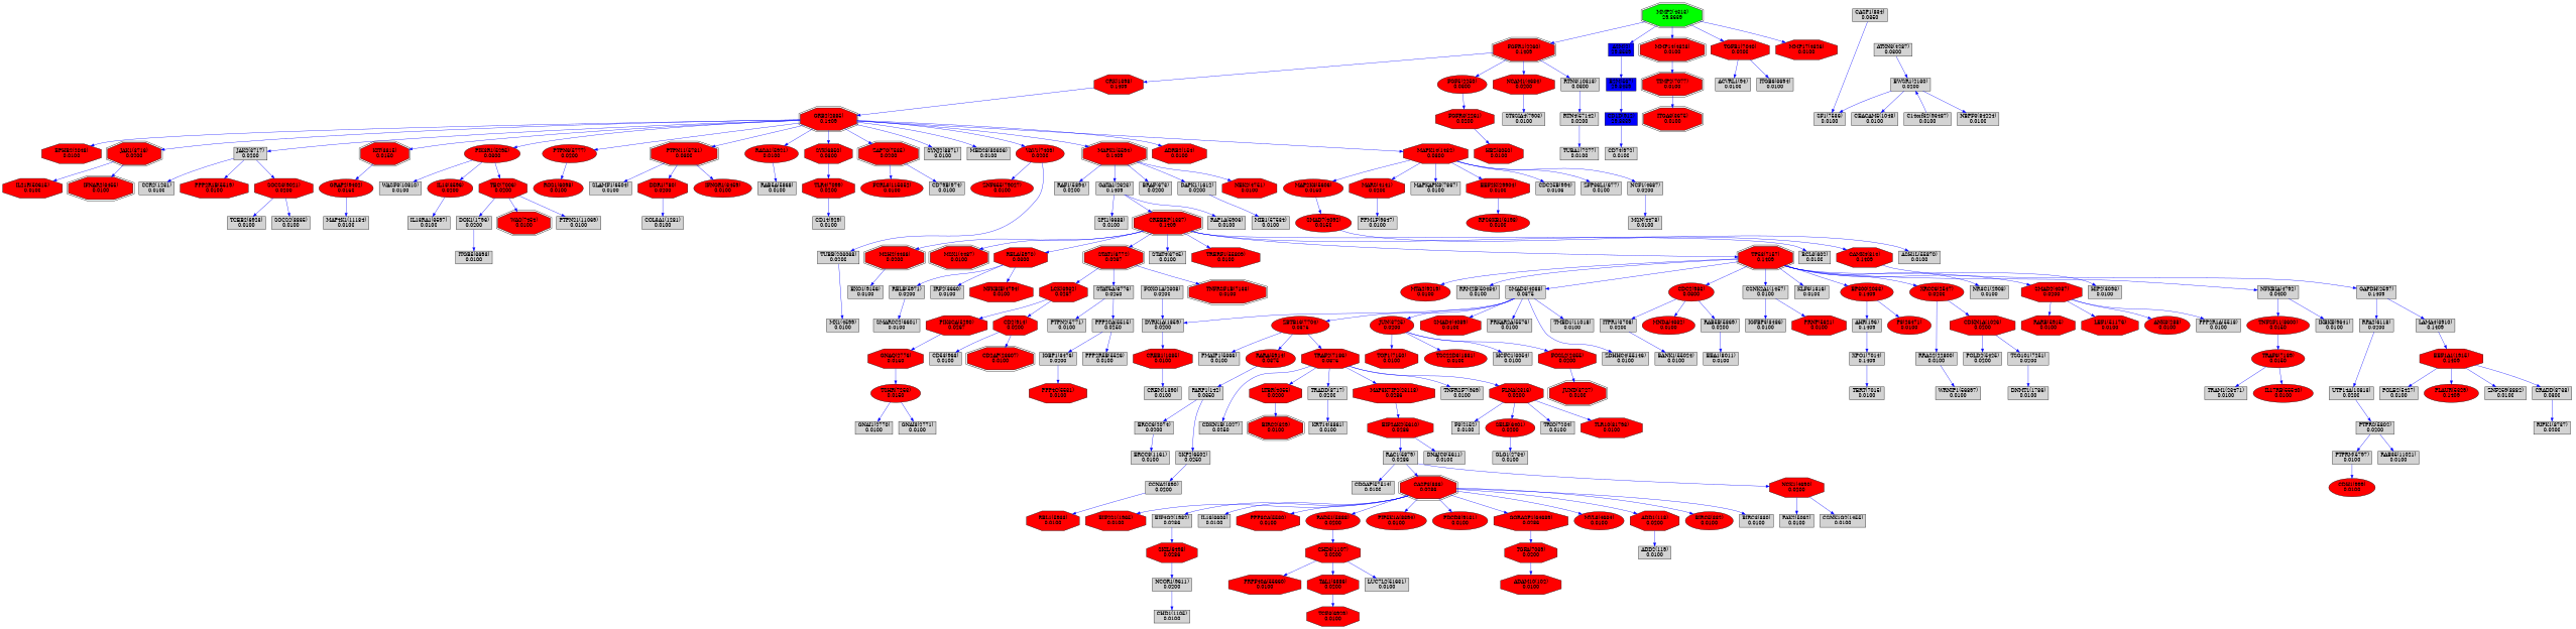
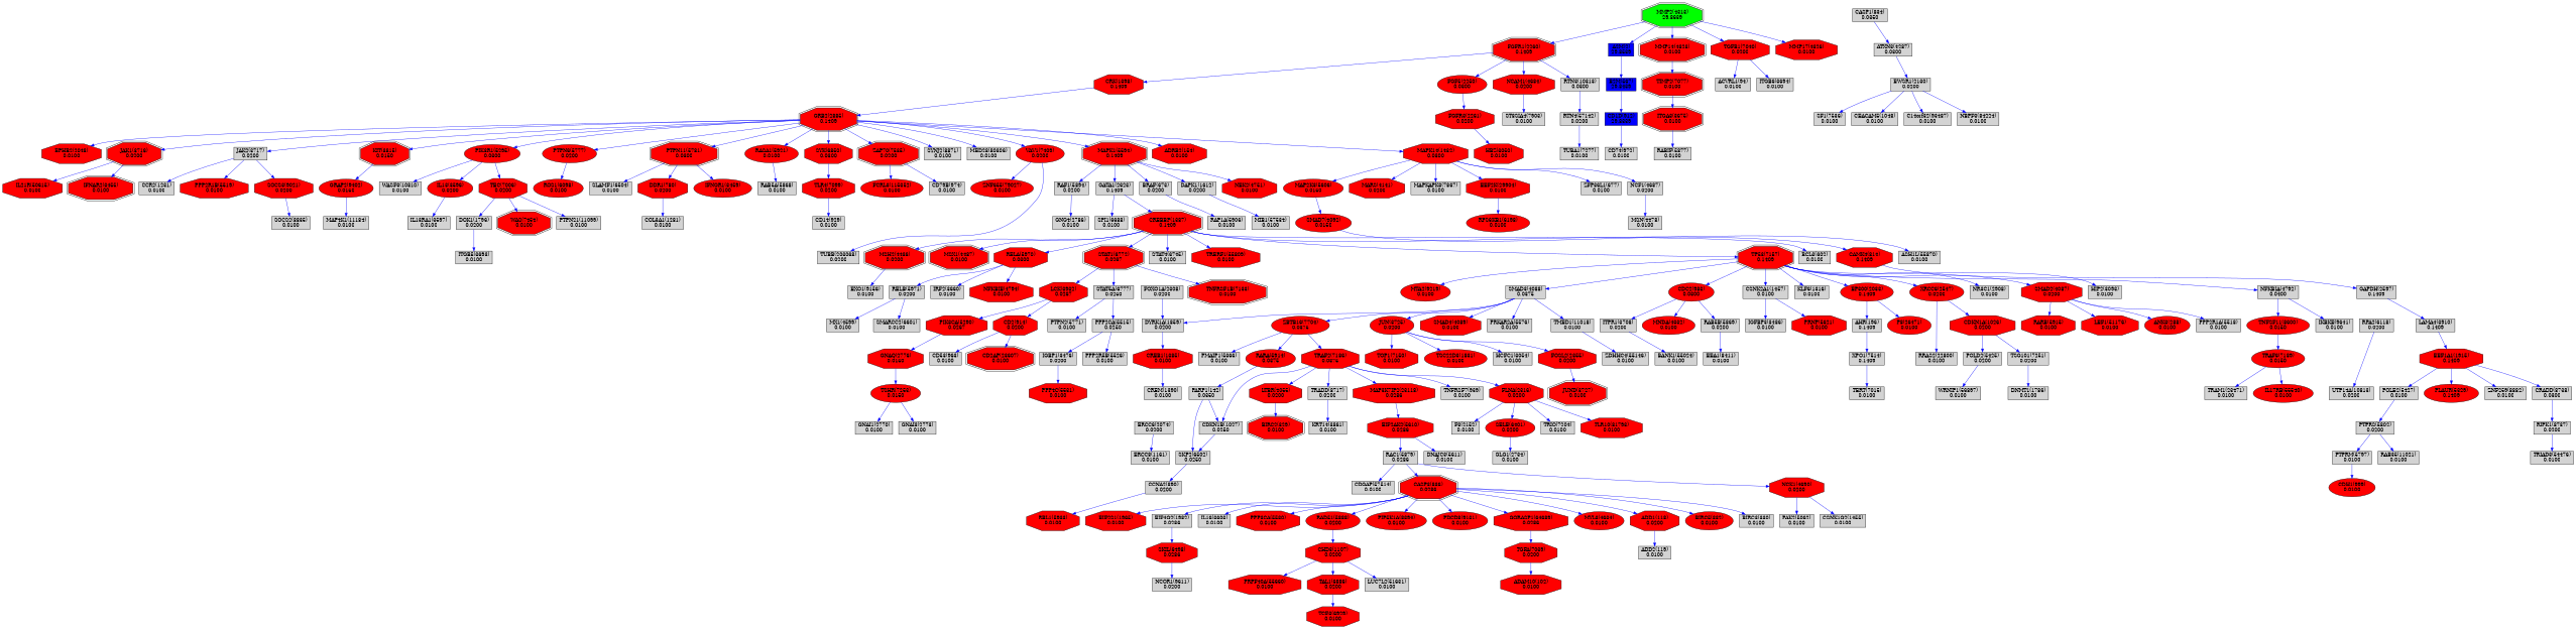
  digraph {
    node [fillcolor=lightgray shape=box style=filled]
    edge [color=blue]
    n1 [fillcolor=red label="ADD1(118)\n0,0200" shape=octagon]
    n2 [label="ADD2(119)\n0,0100"]
    n3 [label="PARP1(142)\n0,0350"]
    n4 [label="ERCC6(2074)\n0,0200"]
    n5 [label="SKP2(6502)\n0,0250"]
    n6 [label="CASP1(834)\n0,0350"]
    n7 [label="ATXN3(4287)\n0,0300"]
    n8 [label="ERCC8(1161)\n0,0100"]
    n9 [fillcolor=red label="ADRB2(154)\n0,0100" shape=octagon]
    n10 [label="AHR(196)\n0,1409"]
-   n11 [label="XPO1(7014)\n0,1409"]
+   n11 [label="XPO1(7514)\n0,1409"]
    n12 [label="TERT(7015)\n0,0100"]
    n13 [fillcolor=blue label="A2M(2)\n29,8539"]
    n14 [fillcolor=blue label="B2M(567)\n29,8439"]
    n15 [fillcolor=blue label="CD1D(912)\n29,8339"]
    n16 [label="ACVRL1(94)\n0,0100"]
    n17 [fillcolor=red label="BIRC5(332)\n0,0100" shape=ellipse]
    n18 [fillcolor=red label="ADAM10(102)\n0,0100" shape=octagon]
    n19 [label="CD74(972)\n0,0100"]
    n20 [label="BRAF(673)\n0,0200"]
    n21 [label="RAP1A(5906)\n0,0100"]
    n22 [fillcolor=red label="DDR1(780)\n0,0200" shape=octagon]
    n23 [label="COL3A1(1281)\n0,0100"]
    n24 [label="EWSR1(2130)\n0,0200"]
    n25 [fillcolor=red label="CASP3(836)\n0,0286" shape=doubleoctagon]
    n26 [label="BIRC3(330)\n0,0100"]
    n27 [fillcolor=red label="EIF2S1(1965)\n0,0100" shape=octagon]
    n28 [label="EIF4G2(1982)\n0,0286"]
    n29 [label="IL16(3603)\n0,0100"]
    n30 [fillcolor=red label="PPP3CA(5530)\n0,0100" shape=octagon]
    n31 [fillcolor=red label="RAD51(5888)\n0,0200" shape=ellipse]
    n32 [fillcolor=red label="PIP5K1A(8394)\n0,0100" shape=ellipse]
    n33 [fillcolor=red label="PDCD8(9131)\n0,0100" shape=ellipse]
    n34 [fillcolor=red label="GORASP1(64689)\n0,0286" shape=octagon]
    n35 [fillcolor=red label="MYL3(4634)\n0,0100" shape=ellipse]
    n36 [fillcolor=red label="SKIL(6498)\n0,0286" shape=octagon]
    n37 [fillcolor=red label="CHD3(1107)\n0,0200" shape=octagon]
    n38 [fillcolor=red label="TGFA(7039)\n0,0200" shape=octagon]
    n39 [fillcolor=red label="BIRC2(329)\n0,0100" shape=doubleoctagon]
    n40 [fillcolor=red label="CD2(914)\n0,0200" shape=octagon]
    n41 [label="CD53(963)\n0,0100"]
    n42 [fillcolor=red label="CD2AP(23607)\n0,0100" shape=doubleoctagon]
    n43 [label="TNFRSF7(939)\n0,0100"]
    n44 [label="CCNA2(890)\n0,0200"]
    n45 [fillcolor=red label="RBL1(5933)\n0,0100" shape=octagon]
    n46 [fillcolor=red label="CDC2(983)\n0,0300" shape=ellipse]
    n47 [label="ITPR1(3708)\n0,0200"]
    n48 [fillcolor=red label="MNDA(4332)\n0,0100" shape=ellipse]
    n49 [label="RAB5B(5869)\n0,0200"]
    n50 [label="BANK1(55024)\n0,0100"]
-   n51 [label="EEA1(8011)\n0,0100"]
+   n51 [label="EEA1(8411)\n0,0100"]
    n52 [fillcolor=red label="CDH1(999)\n0,0100" shape=ellipse]
    n53 [fillcolor=red label="CDKN1A(1026)\n0,0200" shape=octagon]
    n54 [label="TSG101(7251)\n0,0200"]
    n55 [label="POLD2(5425)\n0,0200"]
    n56 [label="DNMT1(1786)\n0,0100"]
    n57 [label="WRNIP1(56897)\n0,0100"]
    n58 [fillcolor=red label="TAL1(6886)\n0,0200" shape=octagon]
    n59 [label="LUC7L2(51631)\n0,0100"]
    n60 [fillcolor=red label="PRPF40A(55660)\n0,0100" shape=octagon]
    n61 [fillcolor=red label="TCF3(6929)\n0,0100" shape=octagon]
-   n62 [label="CDC25B(994)\n0,0106"]
    n63 [label="CDKN1B(1027)\n0,0250"]
    n64 [label="CCR2(1231)\n0,0100"]
    n65 [label="BCL3(602)\n0,0100"]
    n66 [fillcolor=red label="CREB1(1385)\n0,0100" shape=octagon]
    n67 [label="CREM(1390)\n0,0100"]
    n68 [fillcolor=red label="CREBBP(1387)\n0,1409" shape=doubleoctagon]
    n69 [fillcolor=red label="CAMK4(814)\n0,1409" shape=octagon]
    n70 [fillcolor=red label="MSH2(4436)\n0,0200" shape=doubleoctagon]
    n71 [fillcolor=red label="MSX1(4487)\n0,0100" shape=doubleoctagon]
    n72 [fillcolor=red label="RELA(5970)\n0,0300" shape=octagon]
    n73 [fillcolor=red label="STAT1(6772)\n0,0267" shape=doubleoctagon]
    n74 [fillcolor=red label="TP53(7157)\n0,1409" shape=doubleoctagon]
    n75 [label="STAT4(6745)\n0,0100"]
    n76 [fillcolor=red label="TRERF1(55809)\n0,0100" shape=octagon]
    n77 [label="GAPDH(2597)\n0,1409"]
    n78 [label="EXO1(9156)\n0,0100"]
    n79 [label="IRF2(3660)\n0,0100"]
    n80 [fillcolor=red label="NFKBIE(4794)\n0,0100" shape=octagon]
    n81 [label="RELB(5971)\n0,0200"]
    n82 [fillcolor=red label="LCK(3932)\n0,0267" shape=octagon]
-   n83 [label="STAT5A(6776)\n0,0250"]
+   n83 [label="STAT5A(6777)\n0,0250"]
    n84 [fillcolor=red label="TNFRSF1B(7133)\n0,0100" shape=doubleoctagon]
    n85 [label="CSNK2A1(1457)\n0,0100"]
    n86 [label="KLF6(1316)\n0,0100"]
    n87 [fillcolor=red label="EP300(2033)\n0,1409" shape=ellipse]
    n88 [fillcolor=red label="XRCC6(2547)\n0,0200" shape=ellipse]
    n89 [label="NR3C1(2908)\n0,0100"]
    n90 [fillcolor=red label="SMAD2(4087)\n0,0200" shape=octagon]
    n91 [label="SMAD3(4088)\n0,0375"]
    n92 [label="HIP2(3093)\n0,0100"]
    n93 [label="NFKBIA(4792)\n0,0400"]
    n94 [fillcolor=red label="MTA2(9219)\n0,0100" shape=ellipse]
-   n95 [label="RRM2B(50484)\n0,0100"]
    n96 [label="LAMA4(3910)\n0,1409"]
    n97 [label="RPA2(6118)\n0,0200"]
    n98 [fillcolor=red label="CRK(1398)\n0,1409" shape=octagon]
    n99 [fillcolor=red label="GRB2(2885)\n0,1409" shape=doubleoctagon]
    n100 [fillcolor=red label="MAPK14(1432)\n0,0300" shape=octagon]
    n101 [fillcolor=red label="EPHB2(2048)\n0,0100" shape=octagon]
    n102 [fillcolor=red label="JAK1(3716)\n0,0200" shape=doubleoctagon]
    n103 [label="JAK2(3717)\n0,0200"]
    n104 [fillcolor=red label="KIT(3815)\n0,0150" shape=doubleoctagon]
    n105 [fillcolor=red label="PIK3R1(5295)\n0,0300" shape=ellipse]
    n106 [fillcolor=red label="MAPK1(5594)\n0,1409" shape=doubleoctagon]
    n107 [fillcolor=red label="PTPN6(5777)\n0,0200" shape=ellipse]
    n108 [fillcolor=red label="PTPN11(5781)\n0,0300" shape=doubleoctagon]
    n109 [fillcolor=red label="RASA1(5921)\n0,0100" shape=ellipse]
    n110 [fillcolor=red label="SYK(6850)\n0,0300" shape=octagon]
    n111 [fillcolor=red label="VAV1(7409)\n0,0200" shape=ellipse]
    n112 [fillcolor=red label="ZAP70(7535)\n0,0200" shape=doubleoctagon]
    n113 [label="SYNJ2(8871)\n0,0100"]
    n114 [label="MED28(80306)\n0,0100"]
    n115 [label="ZFP36L1(677)\n0,0100"]
    n116 [label="IGFBP3(3486)\n0,0100"]
    n117 [fillcolor=red label="PRNP(5621)\n0,0100" shape=octagon]
    n118 [label="NCF1(4687)\n0,0200"]
    n119 [fillcolor=red label="MAP2K3(5606)\n0,0150" shape=ellipse]
    n120 [fillcolor=red label="MARS(4141)\n0,0200" shape=octagon]
    n121 [label="MAPKAPK3(7867)\n0,0100"]
    n122 [fillcolor=red label="EEF2K(29904)\n0,0100" shape=octagon]
    n123 [label="MSN(4478)\n0,0100"]
    n124 [fillcolor=red label="SMAD7(4092)\n0,0150" shape=ellipse]
-   n125 [label="PPM1F(9647)\n0,0100"]
    n126 [fillcolor=red label="RPS6KB1(6198)\n0,0100" shape=ellipse]
    n127 [label="CD14(929)\n0,0100"]
    n128 [label="DAPK1(1612)\n0,0200"]
    n129 [label="MIB1(57534)\n0,0100"]
    n130 [fillcolor=red label="TSC22D3(1831)\n0,0100" shape=ellipse]
    n131 [fillcolor=red label="EEF1A1(1915)\n0,1409" shape=octagon]
    n132 [fillcolor=red label="PLAUR(5329)\n0,1409" shape=ellipse]
    n133 [label="POLE2(5427)\n0,0100"]
    n134 [label="CRADD(8738)\n0,0300"]
    n135 [label="ZNF259(8882)\n0,0100"]
    n136 [label="RIPK1(8737)\n0,0200"]
    n137 [label="NCOR1(9611)\n0,0200"]
    n138 [fillcolor=red label="P8(26471)\n0,0100" shape=ellipse]
    n139 [label="CEACAM5(1048)\n0,0100"]
    n140 [label="SF1(7536)\n0,0100"]
    n141 [label="C14orf32(93487)\n0,0100"]
    n142 [label="NBPF3(84224)\n0,0100"]
    n143 [label="F3(2152)\n0,0100"]
    n144 [label="DOK1(1796)\n0,0200"]
    n145 [label="ITGB5(3693)\n0,0100"]
    n146 [fillcolor=red label="FGFR1(2260)\n0,1409" shape=doubleoctagon]
    n147 [fillcolor=red label="FGF5(2250)\n0,0300" shape=ellipse]
    n148 [fillcolor=red label="NCAM1(4684)\n0,0200" shape=octagon]
    n149 [label="RTN3(10313)\n0,0300"]
    n150 [fillcolor=red label="FGFR3(2261)\n0,0200" shape=octagon]
    n151 [label="ST8SIA4(7903)\n0,0100"]
    n152 [label="RTN4(57142)\n0,0200"]
    n153 [fillcolor=red label="HBZ(3050)\n0,0100" shape=octagon]
    n154 [label="DYRK1A(1859)\n0,0200"]
    n155 [fillcolor=red label="FLNA(2316)\n0,0200" shape=octagon]
    n156 [fillcolor=red label="SELE(6401)\n0,0200" shape=ellipse]
    n157 [label="TRIO(7204)\n0,0100"]
    n158 [fillcolor=red label="TLR10(81793)\n0,0100" shape=octagon]
    n159 [label="GLG1(2734)\n0,0100"]
    n160 [label="CD79B(974)\n0,0100"]
    n161 [label="FOXO1A(2308)\n0,0200"]
    n162 [label="UTP14A(10813)\n0,0200"]
    n163 [label="RRAS2(22800)\n0,0100"]
    n164 [label="GNAI1(2770)\n0,0100"]
-   n165 [label="GNAI3(2771)\n0,0100"]
+   n165 [label="GNAI3(2773)\n0,0100"]
    n166 [fillcolor=red label="GNAQ(2776)\n0,0150" shape=octagon]
    n167 [fillcolor=red label="TSHR(7253)\n0,0150" shape=ellipse]
    n168 [fillcolor=red label="IFNAR2(3455)\n0,0100" shape=doubleoctagon]
    n169 [fillcolor=red label="IL21R(50615)\n0,0100" shape=octagon]
    n170 [fillcolor=red label="PPP2R1B(5519)\n0,0100" shape=octagon]
    n171 [fillcolor=red label="SOCS3(9021)\n0,0200" shape=octagon]
    n172 [fillcolor=red label="GRAP2(9402)\n0,0150" shape=ellipse]
    n173 [fillcolor=red label="IL13(3596)\n0,0200" shape=ellipse]
    n174 [fillcolor=red label="TEC(7006)\n0,0200" shape=octagon]
    n175 [label="WASF3(10810)\n0,0100"]
    n176 [label="GATA1(2623)\n0,1409"]
    n177 [fillcolor=red label="NEK2(4751)\n0,0100" shape=octagon]
    n178 [label="RAF1(5894)\n0,0200"]
    n179 [fillcolor=red label="ROS1(6098)\n0,0100" shape=ellipse]
    n180 [fillcolor=red label="IFNGR1(3459)\n0,0100" shape=ellipse]
    n181 [label="SLAMF1(6504)\n0,0100"]
    n182 [label="RAB5A(5868)\n0,0100"]
    n183 [fillcolor=red label="TLR4(7099)\n0,0200" shape=octagon]
    n184 [label="TUBB(203068)\n0,0200"]
    n185 [fillcolor=red label="ZNF655(79027)\n0,0100" shape=ellipse]
    n186 [fillcolor=red label="FCRL3(115352)\n0,0100" shape=ellipse]
    n187 [label="HCFC1(3054)\n0,0100"]
-   n188 [label="CHD1(1105)\n0,0100"]
    n189 [label="IL13RA1(3597)\n0,0100"]
    n190 [fillcolor=red label="ITGA3(3675)\n0,0100" shape=doubleoctagon]
-   n192 [label="TCEB2(6923)\n0,0100"]
+   n191 [label="RABIF(5877)\n0,0100"]
    n193 [label="SOCS2(8835)\n0,0100"]
    n194 [fillcolor=red label="JUN(3725)\n0,0200" shape=ellipse]
    n195 [fillcolor=red label="FOSL2(2355)\n0,0200" shape=octagon]
    n196 [fillcolor=red label="TOP1(7150)\n0,0100" shape=octagon]
    n197 [fillcolor=red label="JUND(3727)\n0,0100" shape=doubleoctagon]
    n198 [fillcolor=red label="ANK3(288)\n0,0100" shape=ellipse]
    n199 [label="MAP4K1(11184)\n0,0100"]
    n200 [fillcolor=red label="PIK3CA(5290)\n0,0267" shape=octagon]
    n201 [label="SPI1(6688)\n0,0100"]
    n202 [fillcolor=red label="LTBR(4055)\n0,0200" shape=octagon]
    n203 [label="PPP2R1A(5518)\n0,0100"]
    n204 [fillcolor=red label="RARB(5915)\n0,0100" shape=octagon]
    n205 [fillcolor=red label="LEF1(51176)\n0,0100" shape=octagon]
    n206 [fillcolor=red label="SMAD4(4089)\n0,0100" shape=octagon]
    n207 [label="PRKAR2A(5576)\n0,0100"]
    n208 [fillcolor=red label="ZBTB16(7704)\n0,0375" shape=ellipse]
    n209 [label="TMED1(11018)\n0,0100"]
    n210 [label="ZDHHC4(55146)\n0,0100"]
    n211 [label="PMAIP1(5366)\n0,0100"]
    n212 [fillcolor=red label="RARA(5914)\n0,0375" shape=ellipse]
    n213 [fillcolor=red label="TRAF2(7186)\n0,0375" shape=octagon]
    n214 [label="ASH1L(55870)\n0,0100"]
    n215 [label="IGBP1(3476)\n0,0200"]
    n216 [fillcolor=red label="PPP4C(5531)\n0,0100" shape=octagon]
    n217 [fillcolor=green label="MMP2(4313)\n29,8639" shape=doubleoctagon]
    n218 [fillcolor=red label="MMP14(4323)\n0,0100" shape=doubleoctagon]
    n219 [fillcolor=red label="TGFB1(7040)\n0,0200" shape=octagon]
    n220 [fillcolor=red label="MMP17(4326)\n0,0100" shape=octagon]
    n221 [fillcolor=red label="TIMP2(7077)\n0,0100" shape=doubleoctagon]
    n222 [label="ITGB6(3694)\n0,0100"]
    n223 [label="MX1(4599)\n0,0100"]
    n224 [label="CSNK1G2(1455)\n0,0100"]
    n225 [fillcolor=red label="NCK1(4690)\n0,0200" shape=octagon]
    n226 [label="PAK2(5062)\n0,0100"]
    n227 [fillcolor=red label="TNFSF11(8600)\n0,0150" shape=ellipse]
    n228 [label="IKBKE(9641)\n0,0100"]
    n229 [fillcolor=red label="TRAF6(7189)\n0,0150" shape=ellipse]
    n230 [fillcolor=red label="WAS(7454)\n0,0100" shape=doubleoctagon]
-   n231 [label="PTPN21(11069)\n0,0100"]
+   n231 [label="PTPN21(11099)\n0,0100"]
    n232 [label="KRT14(3861)\n0,0100"]
    n233 [label="PPP2CA(5515)\n0,0250"]
    n234 [label="PPP2R5B(5526)\n0,0100"]
+   n235 [label="GNG4(2786)\n0,0100"]
    n236 [fillcolor=red label="EIF2AK2(5610)\n0,0286" shape=octagon]
    n237 [label="DNAJC3(5611)\n0,0100"]
    n238 [label="RAC1(5879)\n0,0286"]
    n239 [label="CDGAP(57514)\n0,0100"]
    n240 [label="PTPRM(5797)\n0,0100"]
    n241 [label="SMARCC2(6601)\n0,0100"]
    n242 [label="PTPRS(5802)\n0,0200"]
    n243 [label="PTPN2(5771)\n0,0100"]
    n244 [label="TRADD(8717)\n0,0200"]
    n245 [fillcolor=red label="MAP3K7IP2(23118)\n0,0286" shape=octagon]
    n246 [fillcolor=red label="IL17RB(55540)\n0,0100" shape=ellipse]
    n247 [label="TRAM1(23471)\n0,0100"]
    n248 [label="TUBA1(7277)\n0,0100"]
    n249 [label="RAB35(11021)\n0,0100"]
+   n250 [label="TRIAD3(54476)\n0,0100"]
    n1 -> n2
-   n3 -> n4
+   n3 -> n63
    n3 -> n5
    n4 -> n8
    n5 -> n44
-   n6 -> n140
+   n6 -> n7
    n7 -> n24
    n10 -> n11
    n11 -> n12
    n13 -> n14
    n14 -> n15
    n15 -> n19
-   n176 -> n21
+   n20 -> n21
    n22 -> n23
    n24 -> n139
    n24 -> n140
-   n141 -> n24
+   n24 -> n141
    n24 -> n142
    n25 -> n1
    n25 -> n17
    n25 -> n26
    n25 -> n27
    n25 -> n28
    n25 -> n29
    n25 -> n30
    n25 -> n31
    n25 -> n32
    n25 -> n33
    n25 -> n34
    n25 -> n35
    n28 -> n36
    n31 -> n37
    n34 -> n38
    n36 -> n137
    n37 -> n58
    n37 -> n59
    n37 -> n60
    n38 -> n18
    n40 -> n41
    n40 -> n42
    n44 -> n45
    n46 -> n47
    n46 -> n48
    n46 -> n49
    n47 -> n50
    n49 -> n51
    n53 -> n54
    n53 -> n55
    n54 -> n56
-   n163 -> n57
+   n55 -> n57
    n58 -> n61
+   n63 -> n5
    n66 -> n67
    n68 -> n65
    n68 -> n69
    n68 -> n70
    n68 -> n71
    n68 -> n72
    n68 -> n73
    n68 -> n74
    n68 -> n75
    n68 -> n76
    n69 -> n77
    n70 -> n78
    n72 -> n79
    n72 -> n80
    n72 -> n81
    n73 -> n82
    n73 -> n83
    n73 -> n84
    n74 -> n46
    n74 -> n85
    n74 -> n86
    n74 -> n87
    n74 -> n88
    n74 -> n89
    n74 -> n90
    n74 -> n91
    n74 -> n92
    n74 -> n93
    n74 -> n94
-   n74 -> n95
    n77 -> n96
-   n77 -> n97
    n81 -> n241
    n82 -> n40
    n82 -> n200
    n83 -> n233
    n83 -> n243
    n85 -> n116
    n85 -> n117
    n87 -> n10
    n87 -> n138
    n88 -> n53
    n88 -> n163
    n90 -> n198
    n90 -> n203
    n90 -> n204
    n90 -> n205
    n91 -> n154
    n91 -> n194
    n91 -> n206
    n91 -> n207
    n91 -> n208
    n91 -> n209
-   n91 -> n210
+   n209 -> n210
    n93 -> n227
    n93 -> n228
    n96 -> n131
    n97 -> n162
    n98 -> n99
    n99 -> n9
    n99 -> n100
    n99 -> n101
    n99 -> n102
    n99 -> n103
    n99 -> n104
    n99 -> n105
    n99 -> n106
    n99 -> n107
    n99 -> n108
    n99 -> n109
    n99 -> n110
    n99 -> n111
    n99 -> n112
    n99 -> n113
    n99 -> n114
-   n100 -> n62
    n100 -> n115
    n100 -> n118
    n100 -> n119
    n100 -> n120
    n100 -> n121
    n100 -> n122
    n102 -> n168
    n102 -> n169
    n103 -> n64
    n103 -> n170
    n103 -> n171
    n104 -> n172
    n105 -> n173
    n105 -> n174
    n105 -> n175
    n106 -> n20
    n106 -> n128
    n106 -> n176
    n106 -> n177
    n106 -> n178
    n107 -> n179
    n108 -> n22
    n108 -> n180
    n108 -> n181
    n109 -> n182
    n110 -> n183
    n111 -> n184
    n111 -> n185
    n112 -> n160
    n112 -> n186
    n118 -> n123
    n119 -> n124
-   n120 -> n125
    n122 -> n126
    n124 -> n214
    n128 -> n129
    n131 -> n132
    n131 -> n133
    n131 -> n134
    n131 -> n135
    n134 -> n136
-   n137 -> n188
+   n136 -> n250
    n144 -> n145
    n146 -> n98
    n146 -> n147
    n146 -> n148
    n146 -> n149
    n147 -> n150
    n148 -> n151
    n149 -> n152
    n150 -> n153
    n152 -> n248
    n154 -> n66
    n155 -> n143
    n155 -> n156
    n155 -> n157
    n155 -> n158
    n156 -> n159
    n161 -> n154
-   n162 -> n242
+   n133 -> n242
    n166 -> n167
    n167 -> n164
    n167 -> n165
-   n171 -> n192
    n171 -> n193
    n172 -> n199
    n173 -> n189
    n174 -> n144
    n174 -> n230
    n174 -> n231
    n176 -> n68
    n176 -> n201
+   n178 -> n235
    n183 -> n127
-   n184 -> n223
+   n81 -> n223
+   n190 -> n191
    n194 -> n130
    n194 -> n187
    n194 -> n195
    n194 -> n196
    n195 -> n197
    n200 -> n166
    n202 -> n39
    n208 -> n211
    n208 -> n212
    n208 -> n213
    n212 -> n3
    n213 -> n43
    n213 -> n63
    n213 -> n155
    n213 -> n202
    n213 -> n244
    n213 -> n245
    n215 -> n216
    n217 -> n13
    n217 -> n146
    n217 -> n218
    n217 -> n219
    n217 -> n220
    n218 -> n221
    n219 -> n16
    n219 -> n222
    n221 -> n190
    n225 -> n224
    n225 -> n226
    n227 -> n229
    n229 -> n246
    n229 -> n247
    n233 -> n215
    n233 -> n234
    n236 -> n237
    n236 -> n238
    n238 -> n25
    n238 -> n225
    n238 -> n239
    n240 -> n52
    n242 -> n240
    n242 -> n249
    n244 -> n232
    n245 -> n236
  }
